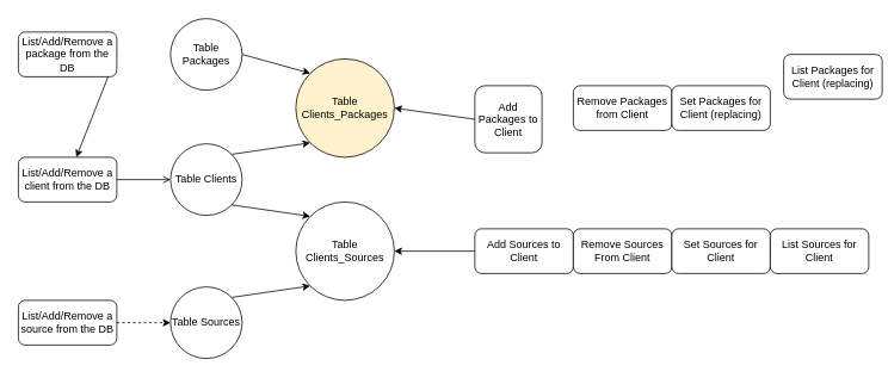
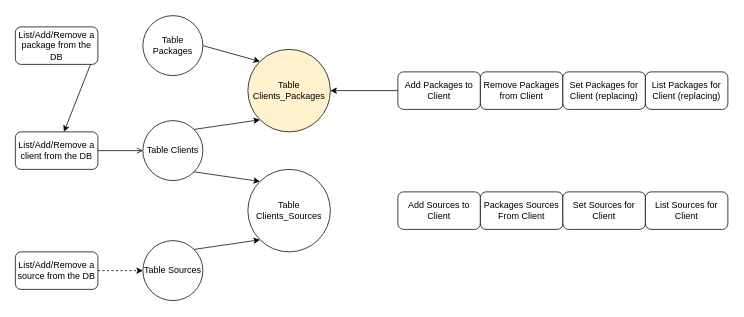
  <mxCell id="0" />
  <mxCell id="1" parent="0" />
  <mxCell id="2" style="edgeStyle=none;html=1;exitX=0;exitY=0.5;exitDx=0;exitDy=0;entryX=1;entryY=0.5;entryDx=0;entryDy=0;" edge="1" parent="1" source="3" target="23"><mxGeometry relative="1" as="geometry" /></mxCell>
- <mxCell id="3" value="Add Packages to Client" style="rounded=1;whiteSpace=wrap;html=1;" vertex="1" parent="1"><mxGeometry x="530" y="95" width="75" height="75" as="geometry" /></mxCell>
+ <mxCell id="3" value="Add Packages to Client" style="rounded=1;whiteSpace=wrap;html=1;" vertex="1" parent="1"><mxGeometry x="530" y="95" width="110" height="50" as="geometry" /></mxCell>
  <mxCell id="4" style="edgeStyle=none;html=1;exitX=1;exitY=0.5;exitDx=0;exitDy=0;entryX=0;entryY=0;entryDx=0;entryDy=0;" edge="1" parent="1" source="5" target="23"><mxGeometry relative="1" as="geometry" /></mxCell>
  <mxCell id="5" value="Table Packages" style="ellipse;whiteSpace=wrap;html=1;aspect=fixed;" vertex="1" parent="1"><mxGeometry x="190" y="20" width="80" height="80" as="geometry" /></mxCell>
  <mxCell id="6" value="Remove Packages from Client" style="rounded=1;whiteSpace=wrap;html=1;" vertex="1" parent="1"><mxGeometry x="640" y="95" width="110" height="50" as="geometry" /></mxCell>
  <mxCell id="7" value="Set Packages for Client (replacing)" style="rounded=1;whiteSpace=wrap;html=1;" vertex="1" parent="1"><mxGeometry x="750" y="95" width="110" height="50" as="geometry" /></mxCell>
  <mxCell id="8" style="edgeStyle=none;html=1;exitX=1;exitY=0;exitDx=0;exitDy=0;entryX=0;entryY=1;entryDx=0;entryDy=0;" edge="1" parent="1" source="10" target="23"><mxGeometry relative="1" as="geometry" /></mxCell>
  <mxCell id="9" style="edgeStyle=none;html=1;exitX=1;exitY=1;exitDx=0;exitDy=0;entryX=0;entryY=0;entryDx=0;entryDy=0;" edge="1" parent="1" source="10" target="24"><mxGeometry relative="1" as="geometry" /></mxCell>
  <mxCell id="10" value="Table Clients" style="ellipse;whiteSpace=wrap;html=1;aspect=fixed;" vertex="1" parent="1"><mxGeometry x="190" y="160" width="80" height="80" as="geometry" /></mxCell>
  <mxCell id="11" style="edgeStyle=none;html=1;exitX=1;exitY=0;exitDx=0;exitDy=0;entryX=0;entryY=1;entryDx=0;entryDy=0;" edge="1" parent="1" source="12" target="24"><mxGeometry relative="1" as="geometry" /></mxCell>
  <mxCell id="12" value="Table Sources" style="ellipse;whiteSpace=wrap;html=1;aspect=fixed;" vertex="1" parent="1"><mxGeometry x="190" y="320" width="80" height="80" as="geometry" /></mxCell>
  <mxCell id="13" style="edgeStyle=none;html=1;exitX=1;exitY=0.5;exitDx=0;exitDy=0;" edge="1" parent="1" source="14" target="16"><mxGeometry relative="1" as="geometry" /></mxCell>
  <mxCell id="14" value="List/Add/Remove a package from the DB" style="rounded=1;whiteSpace=wrap;html=1;" vertex="1" parent="1"><mxGeometry x="20" y="35" width="110" height="50" as="geometry" /></mxCell>
  <mxCell id="15" style="edgeStyle=none;html=1;exitX=1;exitY=0.5;exitDx=0;exitDy=0;entryX=0;entryY=0.5;entryDx=0;entryDy=0;endArrow=open;" edge="1" parent="1" source="16" target="10"><mxGeometry relative="1" as="geometry" /></mxCell>
  <mxCell id="16" value="List/Add/Remove a client from the DB" style="rounded=1;whiteSpace=wrap;html=1;" vertex="1" parent="1"><mxGeometry x="20" y="175" width="110" height="50" as="geometry" /></mxCell>
  <mxCell id="17" style="edgeStyle=none;html=1;exitX=1;exitY=0.5;exitDx=0;exitDy=0;entryX=0;entryY=0.5;entryDx=0;entryDy=0;dashed=1;" edge="1" parent="1" source="18" target="12"><mxGeometry relative="1" as="geometry" /></mxCell>
  <mxCell id="18" value="List/Add/Remove a source from the DB" style="rounded=1;whiteSpace=wrap;html=1;" vertex="1" parent="1"><mxGeometry x="20" y="335" width="110" height="50" as="geometry" /></mxCell>
- <mxCell id="19" style="edgeStyle=none;html=1;exitX=0;exitY=0.5;exitDx=0;exitDy=0;entryX=1;entryY=0.5;entryDx=0;entryDy=0;" edge="1" parent="1" source="20" target="24"><mxGeometry relative="1" as="geometry" /></mxCell>
  <mxCell id="20" value="Add Sources to Client" style="rounded=1;whiteSpace=wrap;html=1;" vertex="1" parent="1"><mxGeometry x="530" y="255" width="110" height="50" as="geometry" /></mxCell>
- <mxCell id="21" value="Remove Sources From Client" style="rounded=1;whiteSpace=wrap;html=1;" vertex="1" parent="1"><mxGeometry x="640" y="255" width="110" height="50" as="geometry" /></mxCell>
+ <mxCell id="21" value="Packages Sources From Client" style="rounded=1;whiteSpace=wrap;html=1;" vertex="1" parent="1"><mxGeometry x="640" y="255" width="110" height="50" as="geometry" /></mxCell>
  <mxCell id="22" value="Set Sources for Client" style="rounded=1;whiteSpace=wrap;html=1;" vertex="1" parent="1"><mxGeometry x="750" y="255" width="110" height="50" as="geometry" /></mxCell>
  <mxCell id="23" value="Table Clients_Packages" style="ellipse;whiteSpace=wrap;html=1;aspect=fixed;fillColor=#fff2cc;" vertex="1" parent="1"><mxGeometry x="330" y="65" width="110" height="110" as="geometry" /></mxCell>
  <mxCell id="24" value="Table Clients_Sources" style="ellipse;whiteSpace=wrap;html=1;aspect=fixed;" vertex="1" parent="1"><mxGeometry x="330" y="225" width="110" height="110" as="geometry" /></mxCell>
- <mxCell id="25" value="List Packages for Client (replacing)" style="rounded=1;whiteSpace=wrap;html=1;" vertex="1" parent="1"><mxGeometry x="875" y="60" width="110" height="50" as="geometry" /></mxCell>
+ <mxCell id="25" value="List Packages for Client (replacing)" style="rounded=1;whiteSpace=wrap;html=1;" vertex="1" parent="1"><mxGeometry x="860" y="95" width="110" height="50" as="geometry" /></mxCell>
  <mxCell id="26" value="List Sources for Client" style="rounded=1;whiteSpace=wrap;html=1;" vertex="1" parent="1"><mxGeometry x="860" y="255" width="110" height="50" as="geometry" /></mxCell>
